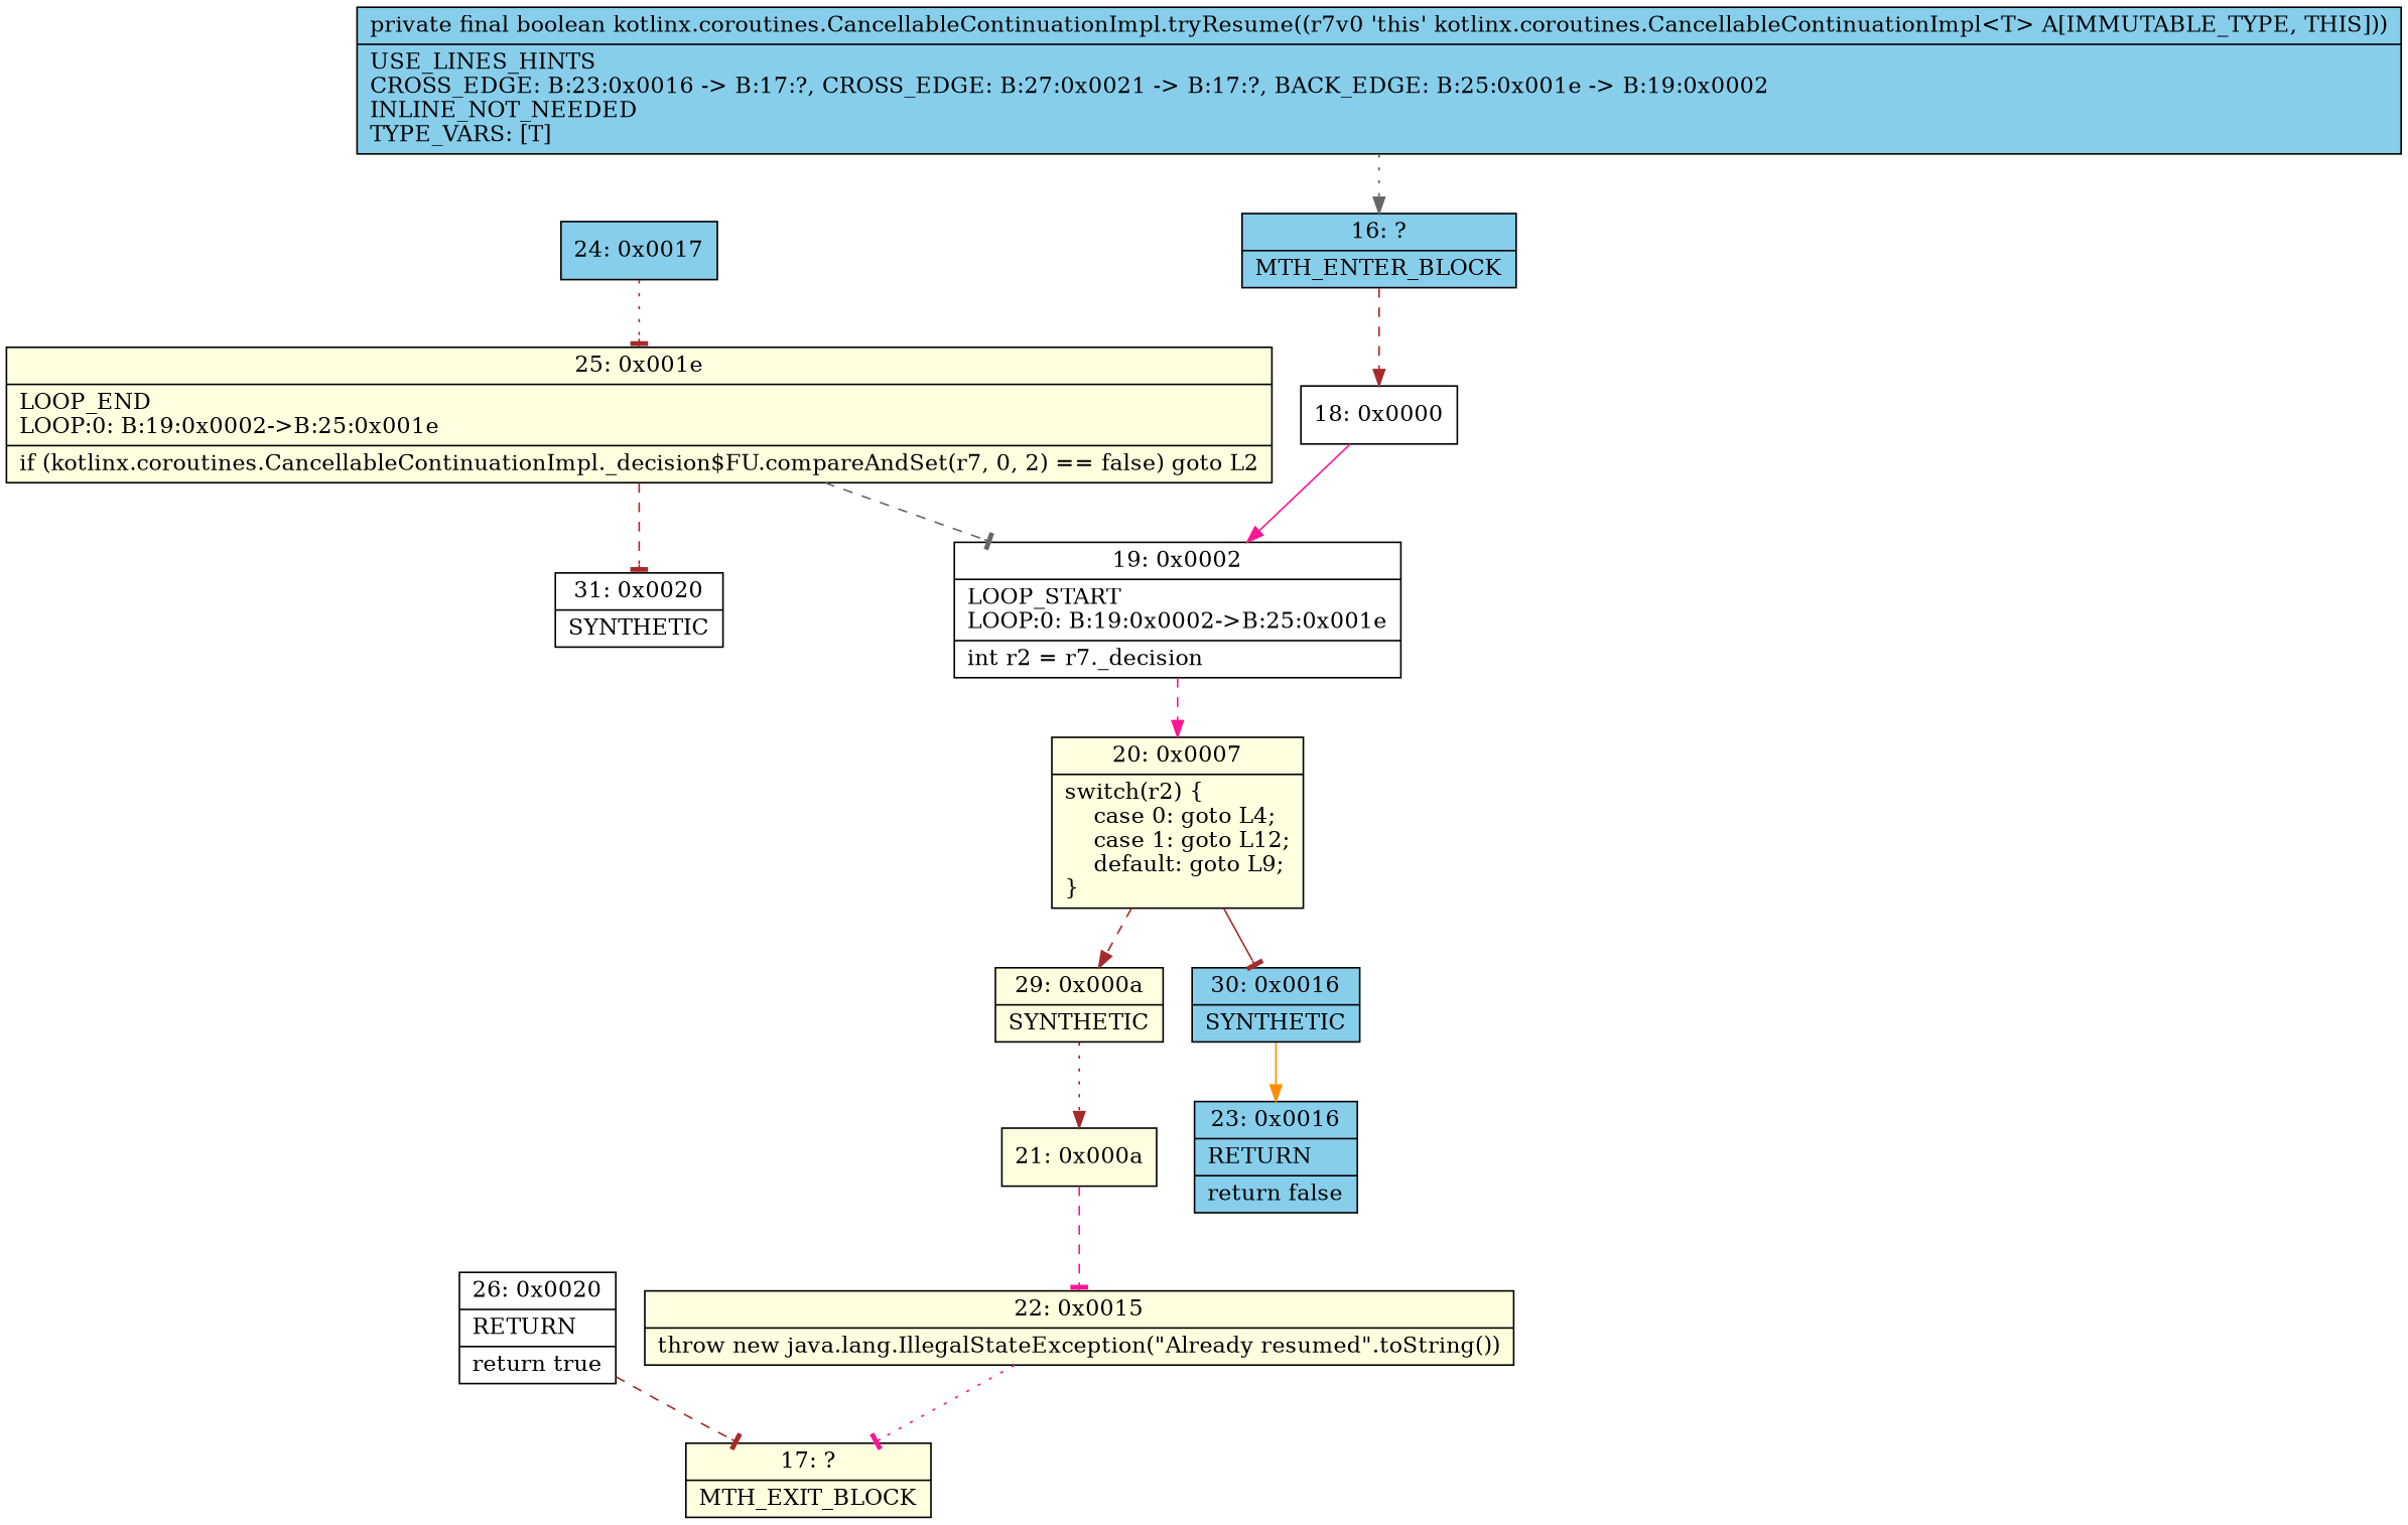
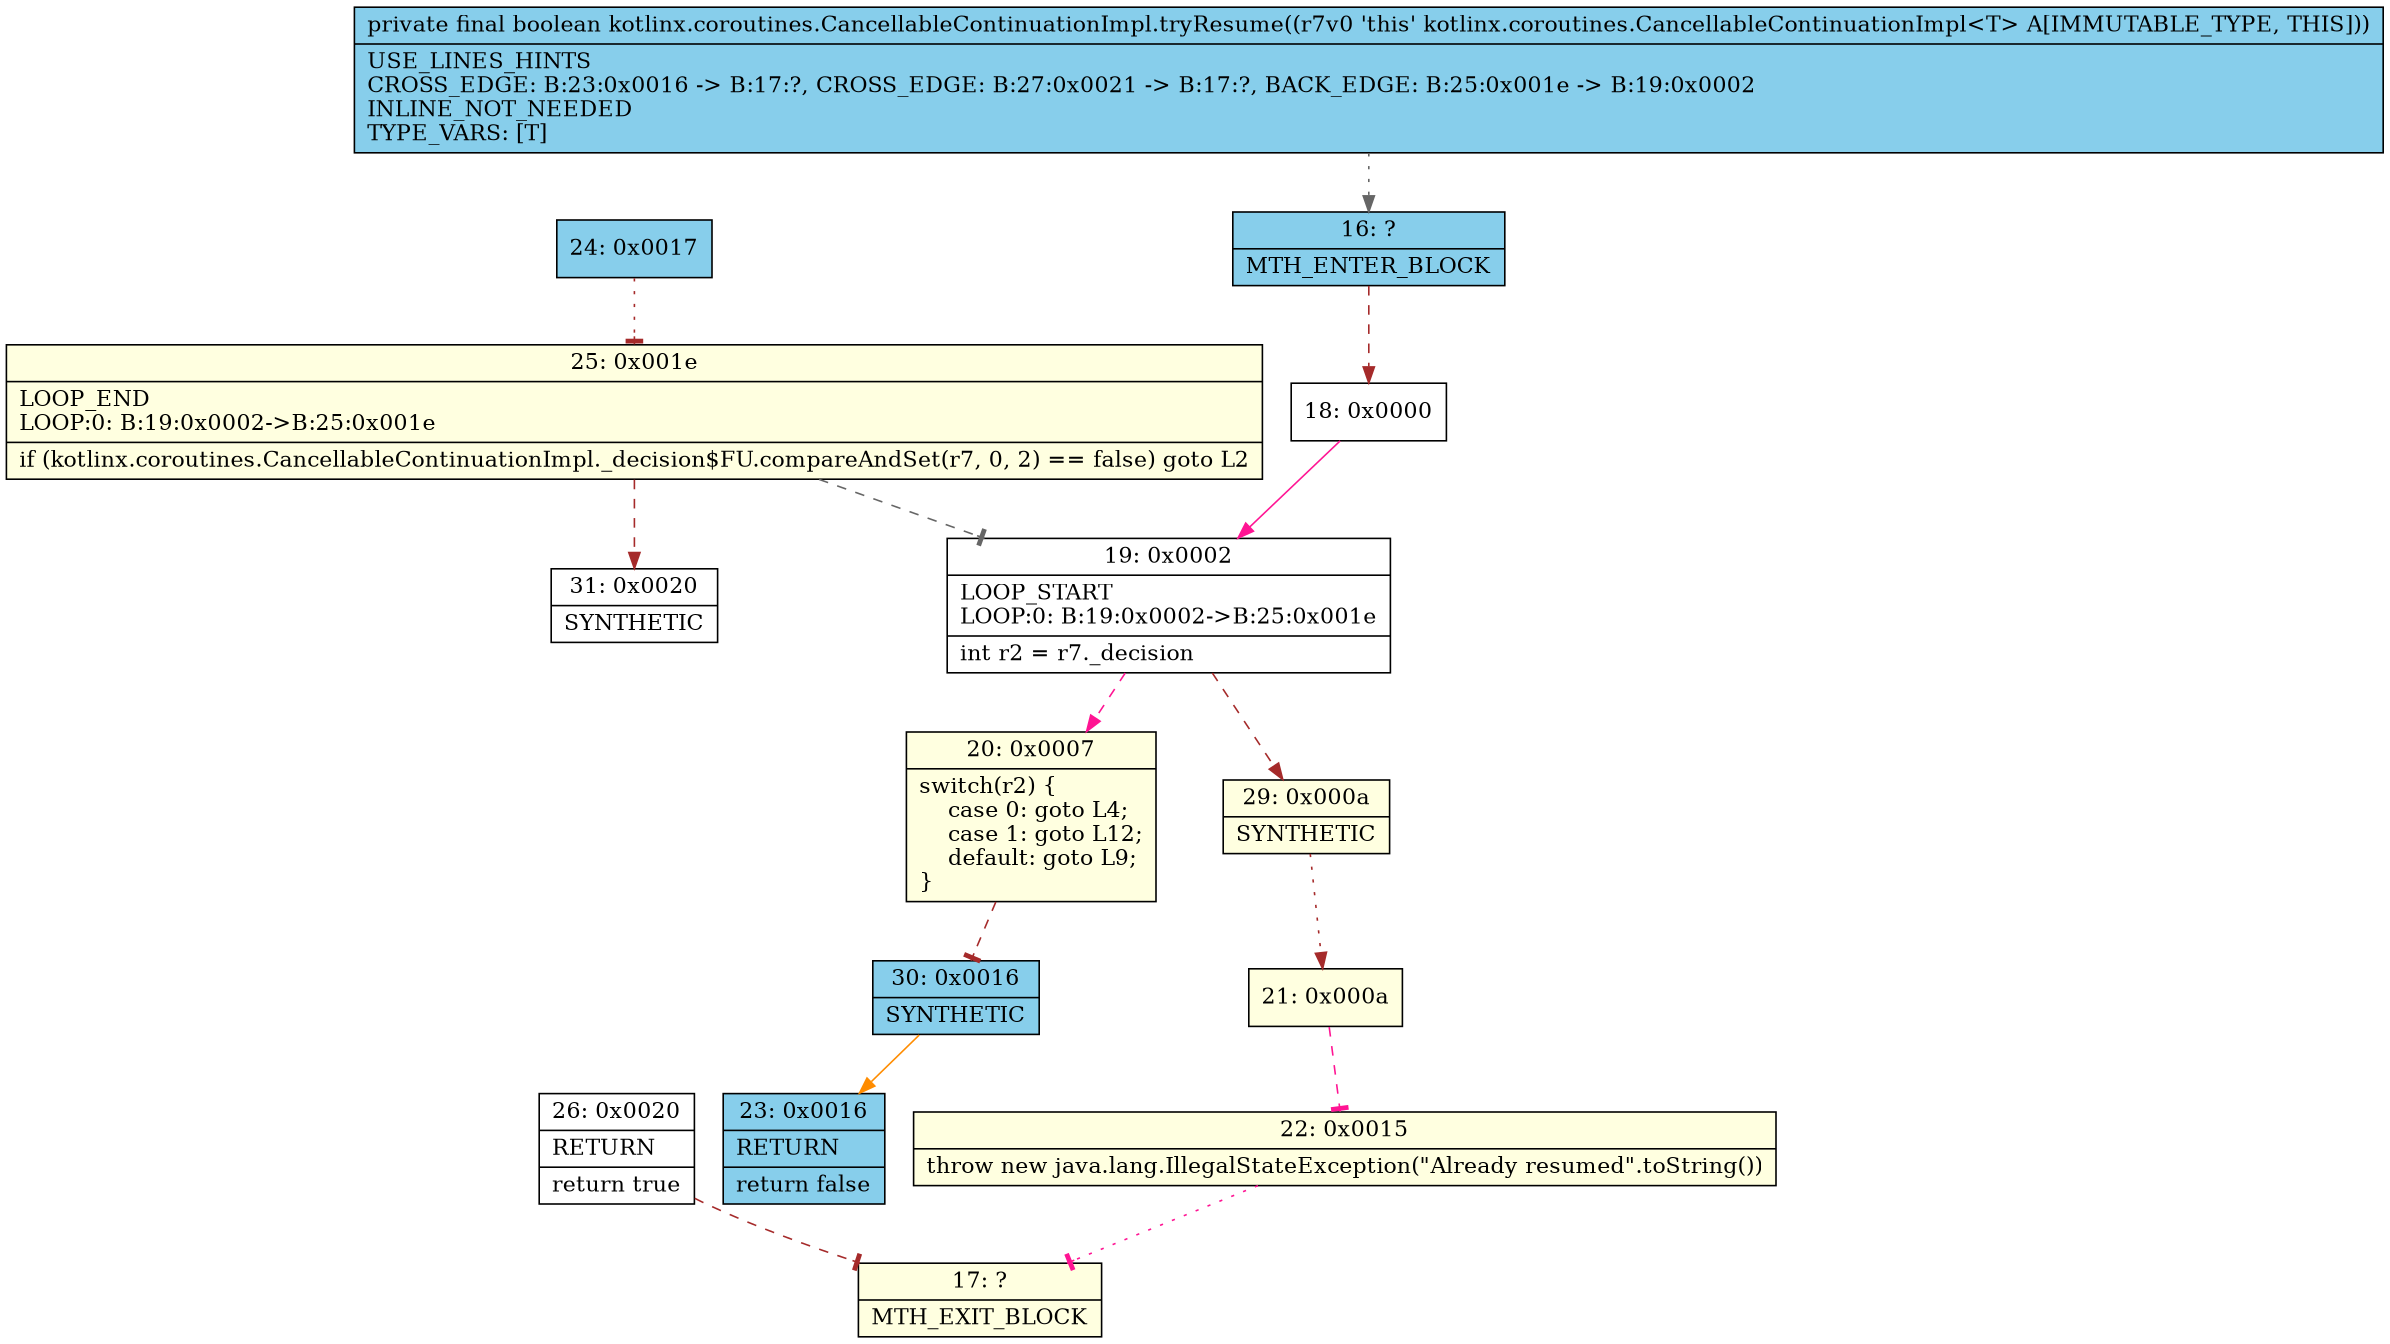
  digraph {
    node [fillcolor=lightyellow shape=record style=filled]
    edge [arrowhead=normal color=brown style=dashed]
    n1 [fillcolor=skyblue label="{16\:\ ?|MTH_ENTER_BLOCK\l}"]
    n2 [fillcolor=white label="{18\:\ 0x0000}"]
    n3 [fillcolor=white label="{19\:\ 0x0002|LOOP_START\lLOOP:0: B:19:0x0002\-\>B:25:0x001e\l|int r2 = r7._decision\l}"]
    n4 [label="{20\:\ 0x0007|switch(r2) \{\l    case 0: goto L4;\l    case 1: goto L12;\l    default: goto L9;\l\}\l}"]
    n5 [label="{29\:\ 0x000a|SYNTHETIC\l}"]
    n6 [fillcolor=skyblue label="{30\:\ 0x0016|SYNTHETIC\l}"]
    n7 [fillcolor=skyblue label="{24\:\ 0x0017}"]
    n8 [label="{25\:\ 0x001e|LOOP_END\lLOOP:0: B:19:0x0002\-\>B:25:0x001e\l|if (kotlinx.coroutines.CancellableContinuationImpl._decision$FU.compareAndSet(r7, 0, 2) == false) goto L2\l}"]
    n9 [label="{21\:\ 0x000a}"]
    n10 [fillcolor=skyblue label="{23\:\ 0x0016|RETURN\l|return false\l}"]
    n11 [fillcolor=white label="{31\:\ 0x0020|SYNTHETIC\l}"]
    n12 [fillcolor=white label="{26\:\ 0x0020|RETURN\l|return true\l}"]
    n13 [label="{17\:\ ?|MTH_EXIT_BLOCK\l}"]
    n14 [label="{22\:\ 0x0015|throw new java.lang.IllegalStateException(\"Already resumed\".toString())\l}"]
    n15 [fillcolor=skyblue label="{private final boolean kotlinx.coroutines.CancellableContinuationImpl.tryResume((r7v0 'this' kotlinx.coroutines.CancellableContinuationImpl\<T\> A[IMMUTABLE_TYPE, THIS]))  | USE_LINES_HINTS\lCROSS_EDGE: B:23:0x0016 \-\> B:17:?, CROSS_EDGE: B:27:0x0021 \-\> B:17:?, BACK_EDGE: B:25:0x001e \-\> B:19:0x0002\lINLINE_NOT_NEEDED\lTYPE_VARS: [T]\l}"]
    n1 -> n2
    n2 -> n3 [color=deeppink style=solid]
    n3 -> n4 [color=deeppink]
-   n4 -> n5
-   n4 -> n6 [arrowhead=tee style=solid]
+   n3 -> n5
+   n4 -> n6 [arrowhead=tee]
    n5 -> n9 [style=dotted]
    n6 -> n10 [color=darkorange style=solid]
    n7 -> n8 [arrowhead=tee style=dotted]
    n8 -> n3 [arrowhead=tee color=gray40]
-   n8 -> n11 [arrowhead=tee]
+   n8 -> n11
    n9 -> n14 [arrowhead=tee color=deeppink]
    n12 -> n13 [arrowhead=tee]
    n14 -> n13 [arrowhead=tee color=deeppink style=dotted]
    n15 -> n1 [color=gray40 style=dotted]
  }
